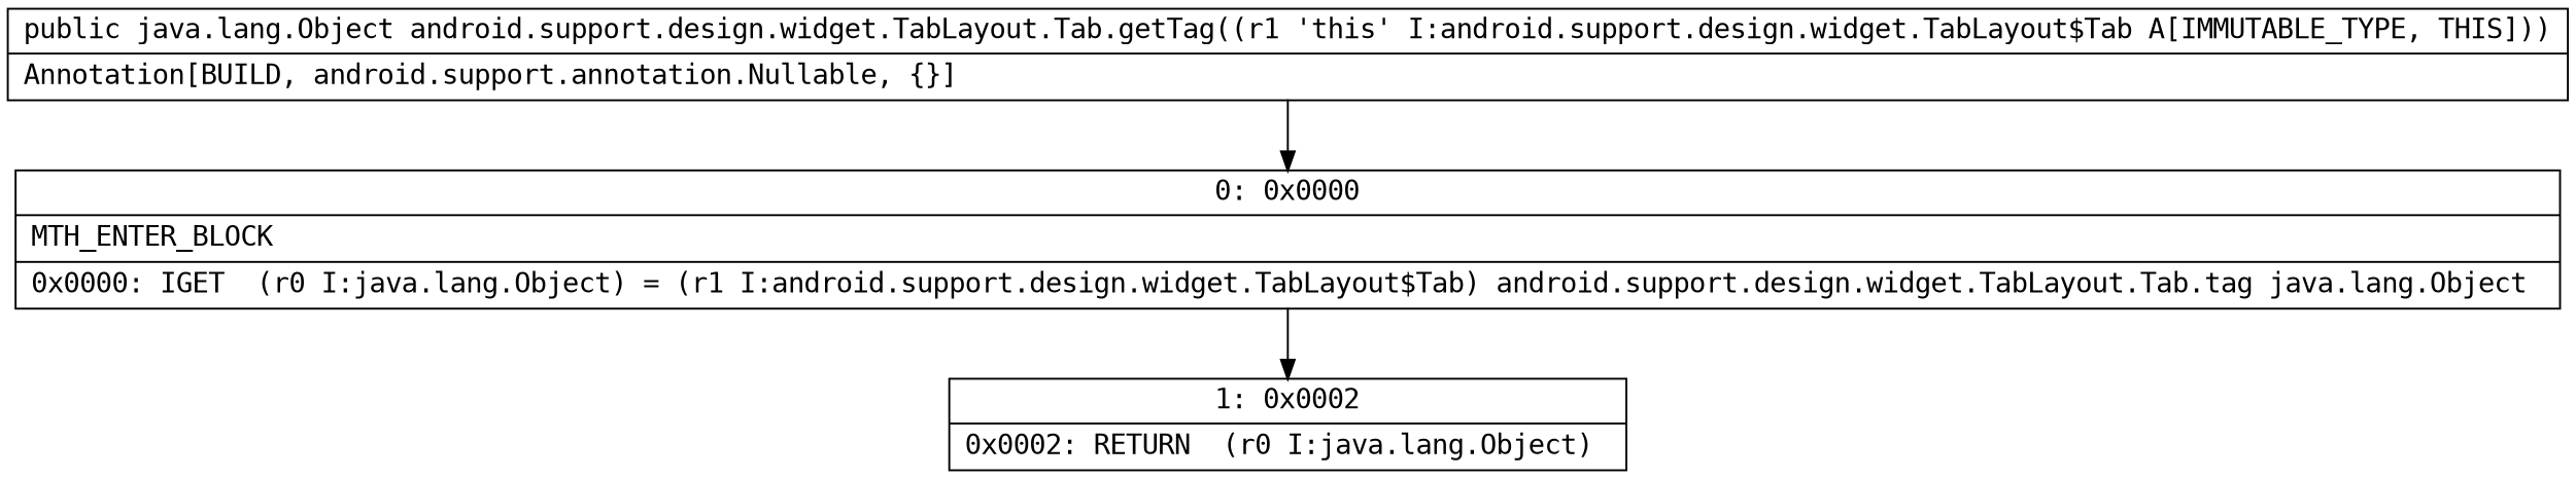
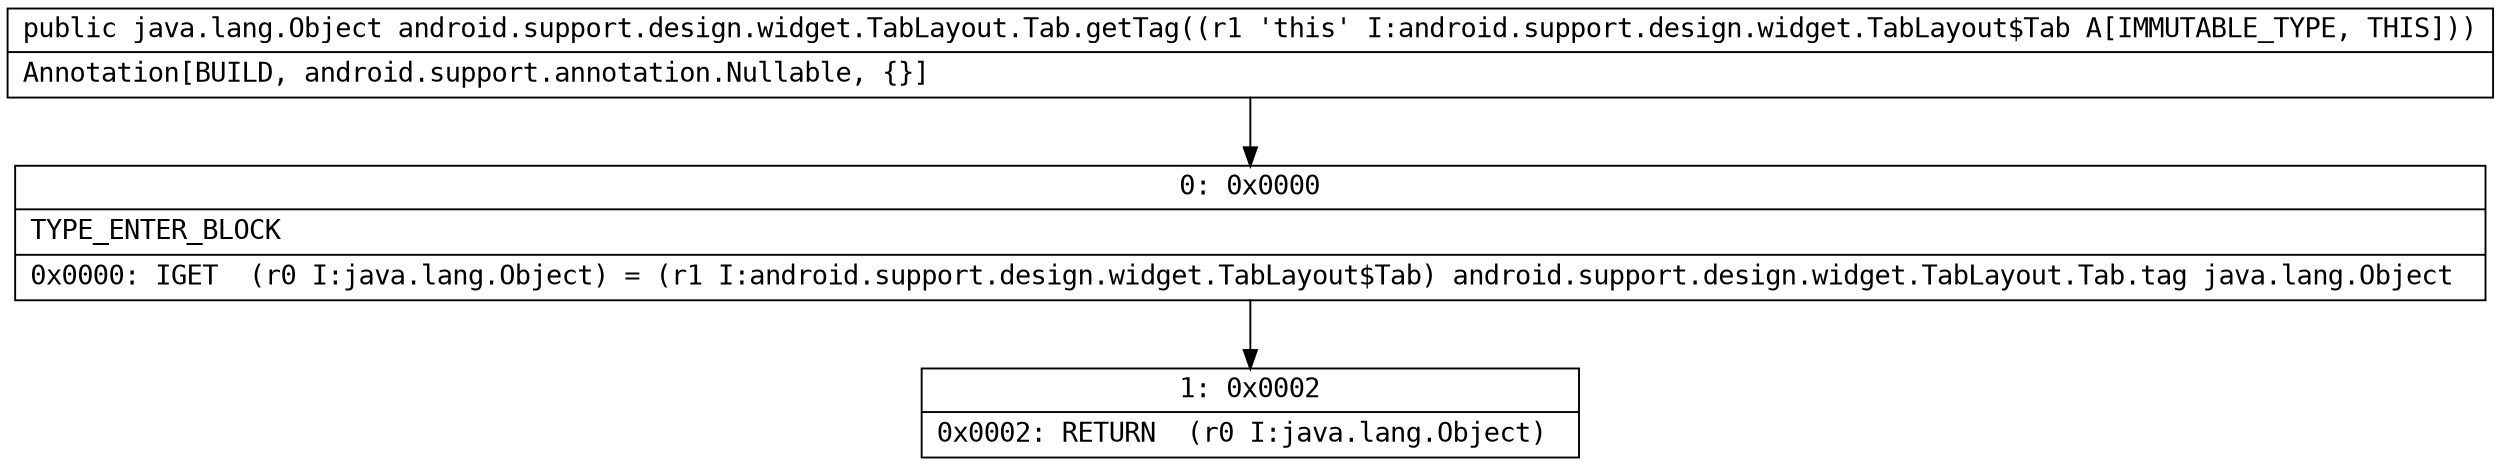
  digraph {
    fontname="DejaVu Sans Mono"
    node [shape=record fontname="DejaVu Sans Mono"]
    edge [fontname="DejaVu Sans Mono"]
-   n1 [label="{0\:\ 0x0000|MTH_ENTER_BLOCK\l|0x0000: IGET  (r0 I:java.lang.Object) = (r1 I:android.support.design.widget.TabLayout$Tab) android.support.design.widget.TabLayout.Tab.tag java.lang.Object \l}"]
+   n1 [label="{0\:\ 0x0000|TYPE_ENTER_BLOCK\l|0x0000: IGET  (r0 I:java.lang.Object) = (r1 I:android.support.design.widget.TabLayout$Tab) android.support.design.widget.TabLayout.Tab.tag java.lang.Object \l}"]
    n2 [label="{1\:\ 0x0002|0x0002: RETURN  (r0 I:java.lang.Object) \l}"]
    n3 [label="{public java.lang.Object android.support.design.widget.TabLayout.Tab.getTag((r1 'this' I:android.support.design.widget.TabLayout$Tab A[IMMUTABLE_TYPE, THIS]))  | Annotation[BUILD, android.support.annotation.Nullable, \{\}]\l}"]
    n1 -> n2
    n3 -> n1
  }
